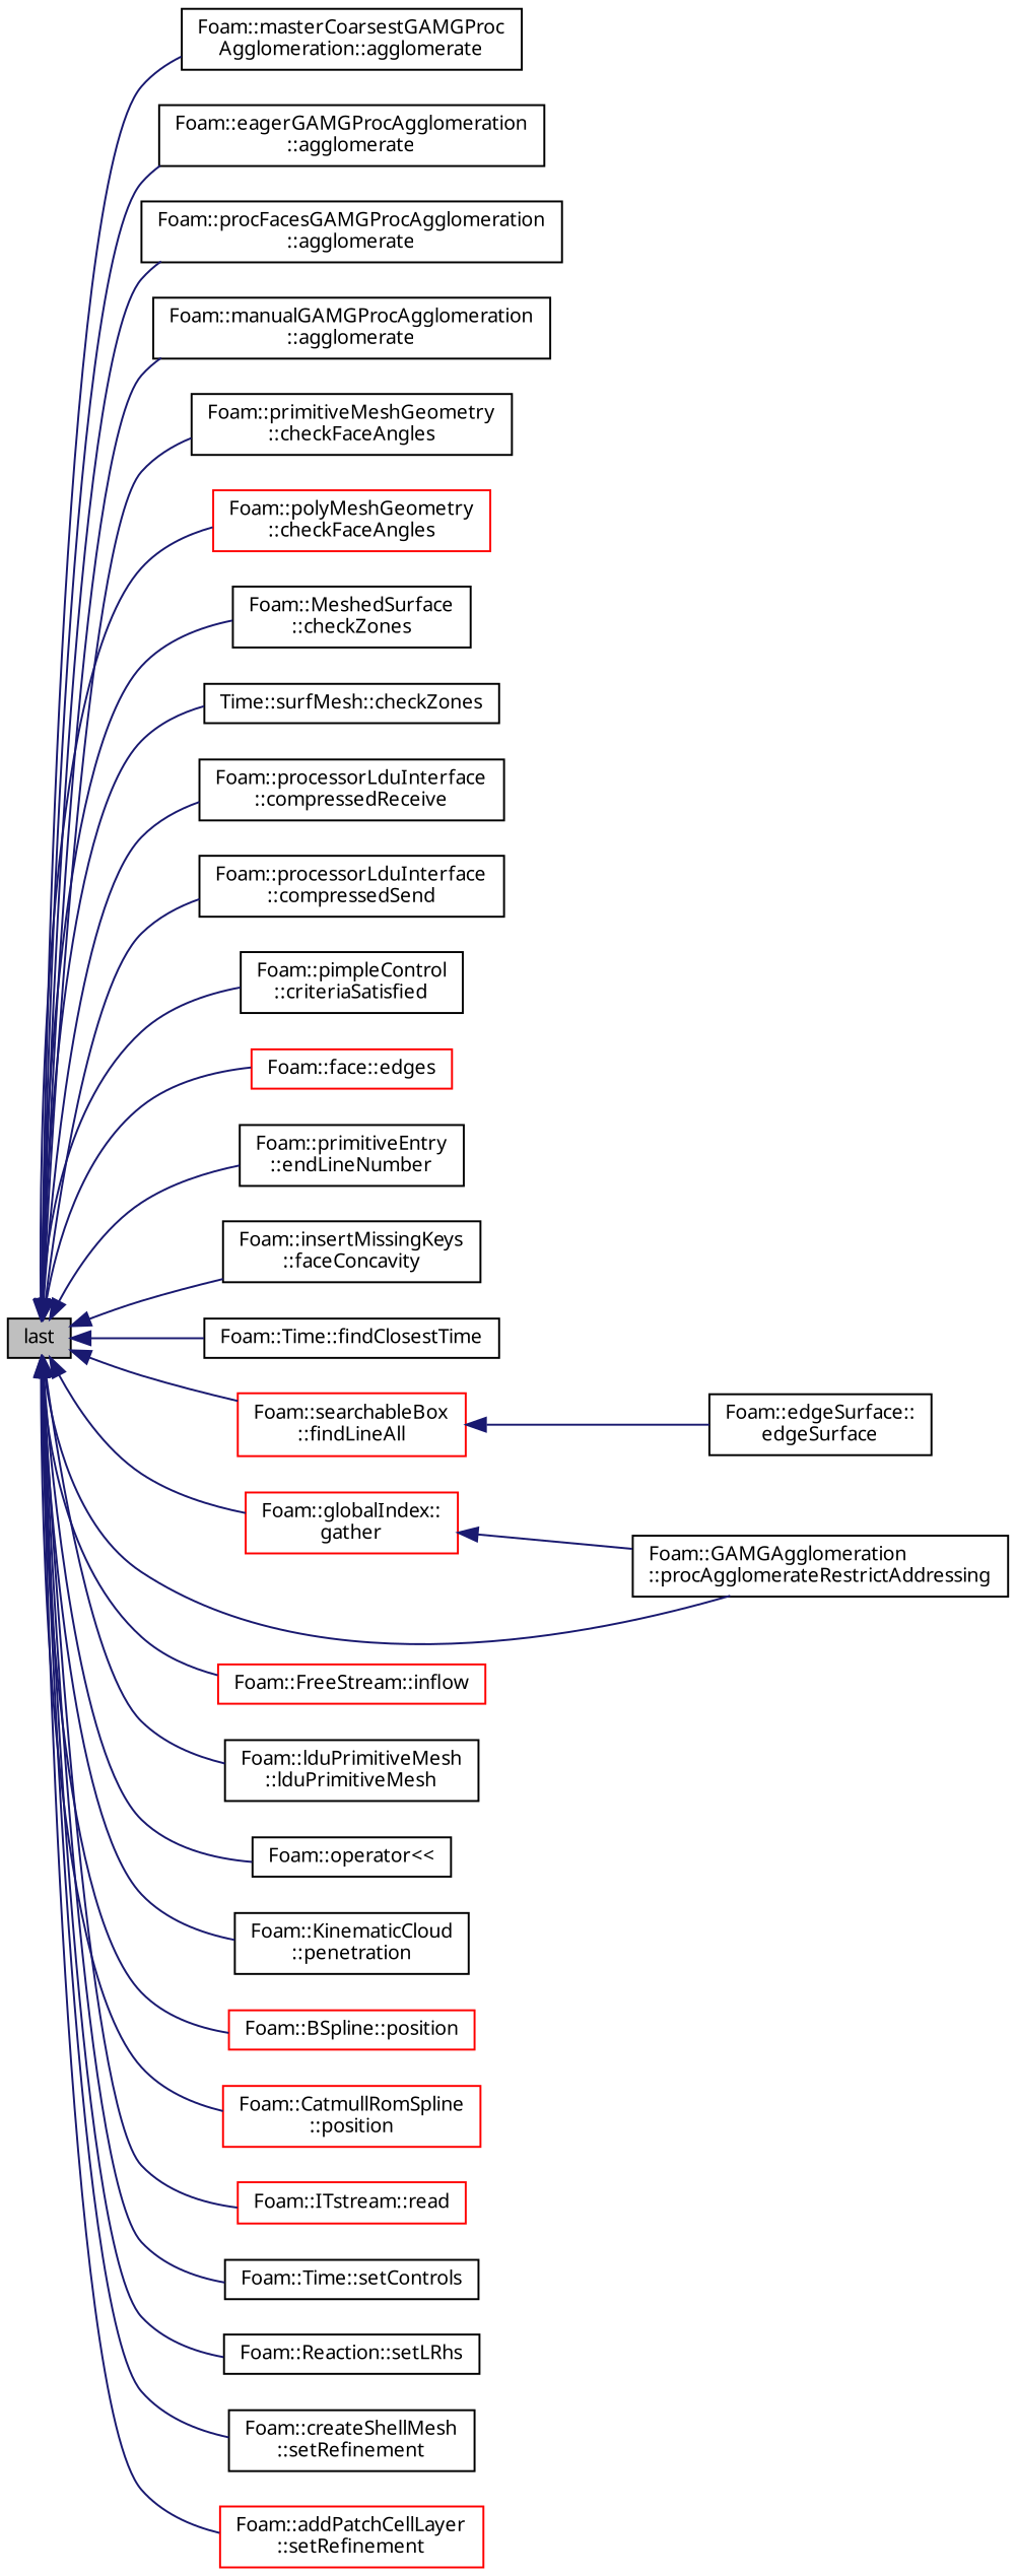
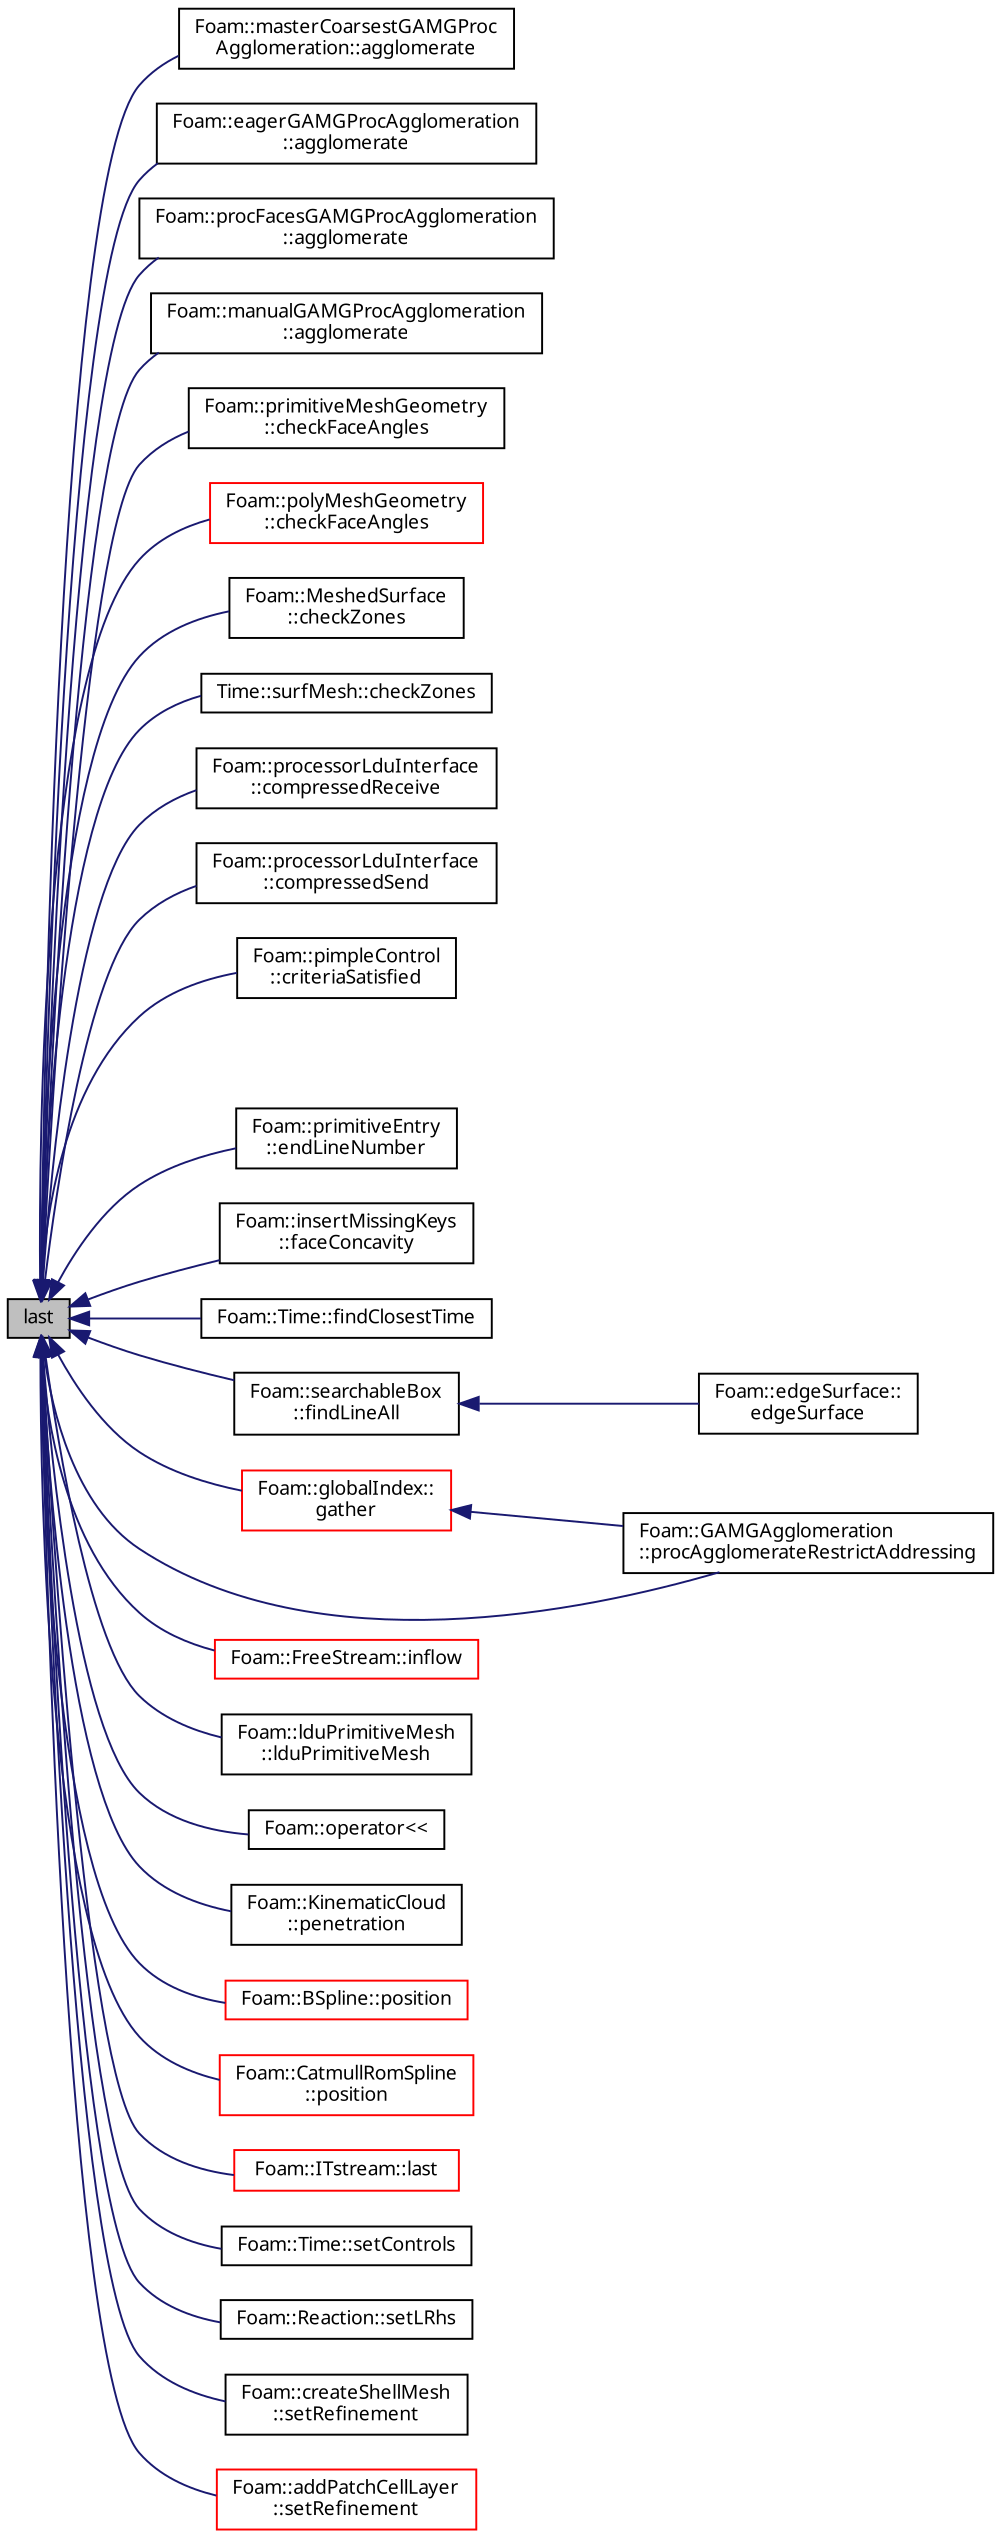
  digraph {
    fontname="Noto Sans"
    rankdir=LR
    node [color=black fontname="Noto Sans" fontsize=10 shape=record]
    edge [color=midnightblue dir=back fontname="Noto Sans" fontsize=10 labelfontname=Helvetica labelfontsize=10 style=solid]
    n1 [fillcolor=grey75 fontcolor=black height=0.2 label=last style=filled width=0.4]
    n2 [height=0.2 label="Foam::masterCoarsestGAMGProc\lAgglomeration::agglomerate" width=0.4]
    n3 [height=0.2 label="Foam::eagerGAMGProcAgglomeration\l::agglomerate" width=0.4]
    n4 [height=0.2 label="Foam::procFacesGAMGProcAgglomeration\l::agglomerate" width=0.4]
    n5 [height=0.2 label="Foam::manualGAMGProcAgglomeration\l::agglomerate" width=0.4]
    n6 [height=0.2 label="Foam::primitiveMeshGeometry\l::checkFaceAngles" width=0.4]
    n7 [color=red height=0.2 label="Foam::polyMeshGeometry\l::checkFaceAngles" width=0.4]
    n8 [height=0.2 label="Foam::MeshedSurface\l::checkZones" width=0.4]
    n9 [height=0.2 label="Time::surfMesh::checkZones" width=0.4]
    n10 [height=0.2 label="Foam::processorLduInterface\l::compressedReceive" width=0.4]
    n11 [height=0.2 label="Foam::processorLduInterface\l::compressedSend" width=0.4]
    n12 [height=0.2 label="Foam::pimpleControl\l::criteriaSatisfied" width=0.4]
-   n13 [color=red height=0.2 label="Foam::face::edges" width=0.4]
    n14 [height=0.2 label="Foam::primitiveEntry\l::endLineNumber" width=0.4]
    n15 [height=0.2 label="Foam::insertMissingKeys\l::faceConcavity" width=0.4]
    n16 [height=0.2 label="Foam::Time::findClosestTime" width=0.4]
-   n17 [color=red height=0.2 label="Foam::searchableBox\l::findLineAll" width=0.4]
+   n17 [height=0.2 label="Foam::searchableBox\l::findLineAll" width=0.4]
    n18 [color=red height=0.2 label="Foam::globalIndex::\lgather" width=0.4]
    n19 [height=0.2 label="Foam::GAMGAgglomeration\l::procAgglomerateRestrictAddressing" width=0.4]
    n20 [color=red height=0.2 label="Foam::FreeStream::inflow" width=0.4]
    n21 [height=0.2 label="Foam::lduPrimitiveMesh\l::lduPrimitiveMesh" width=0.4]
    n22 [height=0.2 label="Foam::operator\<\<" width=0.4]
    n23 [height=0.2 label="Foam::KinematicCloud\l::penetration" width=0.4]
    n24 [color=red height=0.2 label="Foam::BSpline::position" width=0.4]
    n25 [color=red height=0.2 label="Foam::CatmullRomSpline\l::position" width=0.4]
-   n26 [color=red height=0.2 label="Foam::ITstream::read" width=0.4]
+   n26 [color=red height=0.2 label="Foam::ITstream::last" width=0.4]
    n27 [height=0.2 label="Foam::Time::setControls" width=0.4]
    n28 [height=0.2 label="Foam::Reaction::setLRhs" width=0.4]
    n29 [height=0.2 label="Foam::createShellMesh\l::setRefinement" width=0.4]
    n30 [color=red height=0.2 label="Foam::addPatchCellLayer\l::setRefinement" width=0.4]
    n31 [height=0.2 label="Foam::edgeSurface::\ledgeSurface" width=0.4]
    n1 -> n2
    n1 -> n3
    n1 -> n4
    n1 -> n5
    n1 -> n6
    n1 -> n7
    n1 -> n8
    n1 -> n9
    n1 -> n10
    n1 -> n11
    n1 -> n12
-   n1 -> n13
    n1 -> n14
    n1 -> n15
    n1 -> n16
    n1 -> n17
    n1 -> n18
    n1 -> n19
    n1 -> n20
    n1 -> n21
    n1 -> n22
    n1 -> n23
    n1 -> n24
    n1 -> n25
    n1 -> n26
    n1 -> n27
    n1 -> n28
    n1 -> n29
    n1 -> n30
    n17 -> n31
    n18 -> n19
  }
